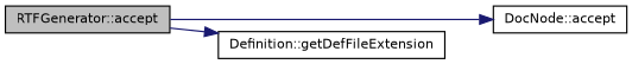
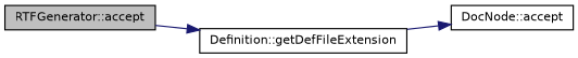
  digraph {
    rankdir=LR
    node [color=black fillcolor=white fontname=Helvetica fontsize=10 shape=record style=filled]
    edge [color=midnightblue fontname=Helvetica fontsize=10 labelfontname=Helvetica labelfontsize=10 style=solid]
    n1 [fillcolor=grey75 fontcolor=black height=0.2 label="RTFGenerator::accept" width=0.4]
    n2 [height=0.2 label="DocNode::accept" width=0.4]
    n3 [height=0.2 label="Definition::getDefFileExtension" width=0.4]
-   n1 -> n2
+   n3 -> n2
    n1 -> n3
  }
